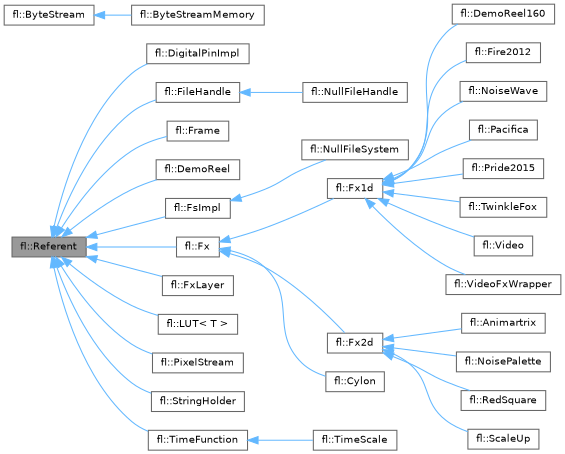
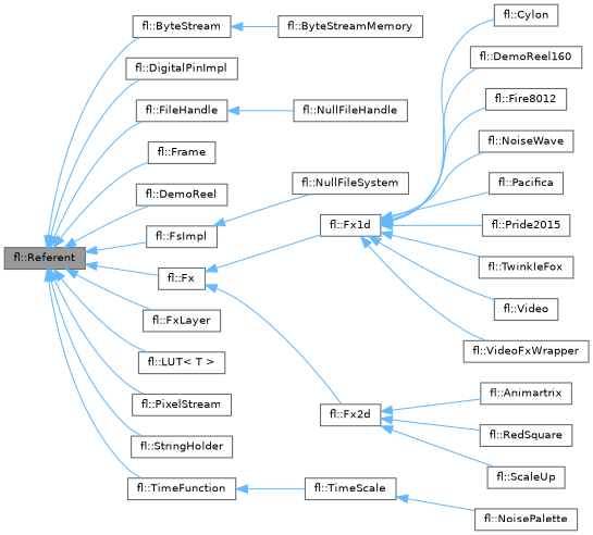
  digraph {
    rankdir=LR
    node [color=gray40 fillcolor=white fontname=Helvetica fontsize=10 shape=box style=filled]
    edge [color=steelblue1 dir=back fontname=Helvetica fontsize=10 labelfontname=Helvetica labelfontsize=10 style=solid]
    n1 [fillcolor=grey60 fontcolor=black height=0.2 label="fl::Referent" width=0.4]
    n2 [height=0.2 label="fl::ByteStream" width=0.4]
    n3 [height=0.2 label="fl::DigitalPinImpl" width=0.4]
    n4 [height=0.2 label="fl::FileHandle" width=0.4]
    n5 [height=0.2 label="fl::Frame" width=0.4]
    n6 [height=0.2 label="fl::DemoReel" width=0.4]
    n7 [height=0.2 label="fl::FsImpl" width=0.4]
    n8 [height=0.2 label="fl::Fx" width=0.4]
    n9 [height=0.2 label="fl::FxLayer" width=0.4]
    n10 [height=0.2 label="fl::LUT\< T \>" width=0.4]
    n11 [height=0.2 label="fl::PixelStream" width=0.4]
    n12 [height=0.2 label="fl::StringHolder" width=0.4]
    n13 [height=0.2 label="fl::TimeFunction" width=0.4]
    n14 [height=0.2 label="fl::ByteStreamMemory" width=0.4]
    n15 [height=0.2 label="fl::NullFileHandle" width=0.4]
    n16 [height=0.2 label="fl::NullFileSystem" width=0.4]
    n17 [height=0.2 label="fl::Fx1d" width=0.4]
    n18 [height=0.2 label="fl::Fx2d" width=0.4]
    n19 [height=0.2 label="fl::TimeScale" width=0.4]
    n20 [height=0.2 label="fl::Cylon" width=0.4]
    n21 [height=0.2 label="fl::DemoReel160" width=0.4]
-   n22 [height=0.2 label="fl::Fire2012" width=0.4]
+   n22 [height=0.2 label="fl::Fire8012" width=0.4]
    n23 [height=0.2 label="fl::NoiseWave" width=0.4]
    n24 [height=0.2 label="fl::Pacifica" width=0.4]
    n25 [height=0.2 label="fl::Pride2015" width=0.4]
    n26 [height=0.2 label="fl::TwinkleFox" width=0.4]
    n27 [height=0.2 label="fl::Video" width=0.4]
    n28 [height=0.2 label="fl::VideoFxWrapper" width=0.4]
    n29 [height=0.2 label="fl::Animartrix" width=0.4]
    n30 [height=0.2 label="fl::NoisePalette" width=0.4]
    n31 [height=0.2 label="fl::RedSquare" width=0.4]
    n32 [height=0.2 label="fl::ScaleUp" width=0.4]
+   n1 -> n2
    n1 -> n3
    n1 -> n4
    n1 -> n5
    n1 -> n6
    n1 -> n7
    n1 -> n8
    n1 -> n9
    n1 -> n10
    n1 -> n11
    n1 -> n12
    n1 -> n13
    n2 -> n14
    n4 -> n15
    n7 -> n16
    n8 -> n17
    n8 -> n18
    n13 -> n19
-   n8 -> n20
+   n17 -> n20
    n17 -> n21
    n17 -> n22
    n17 -> n23
    n17 -> n24
    n17 -> n25
    n17 -> n26
    n17 -> n27
    n17 -> n28
    n18 -> n29
-   n18 -> n30
+   n19 -> n30
    n18 -> n31
    n18 -> n32
  }
